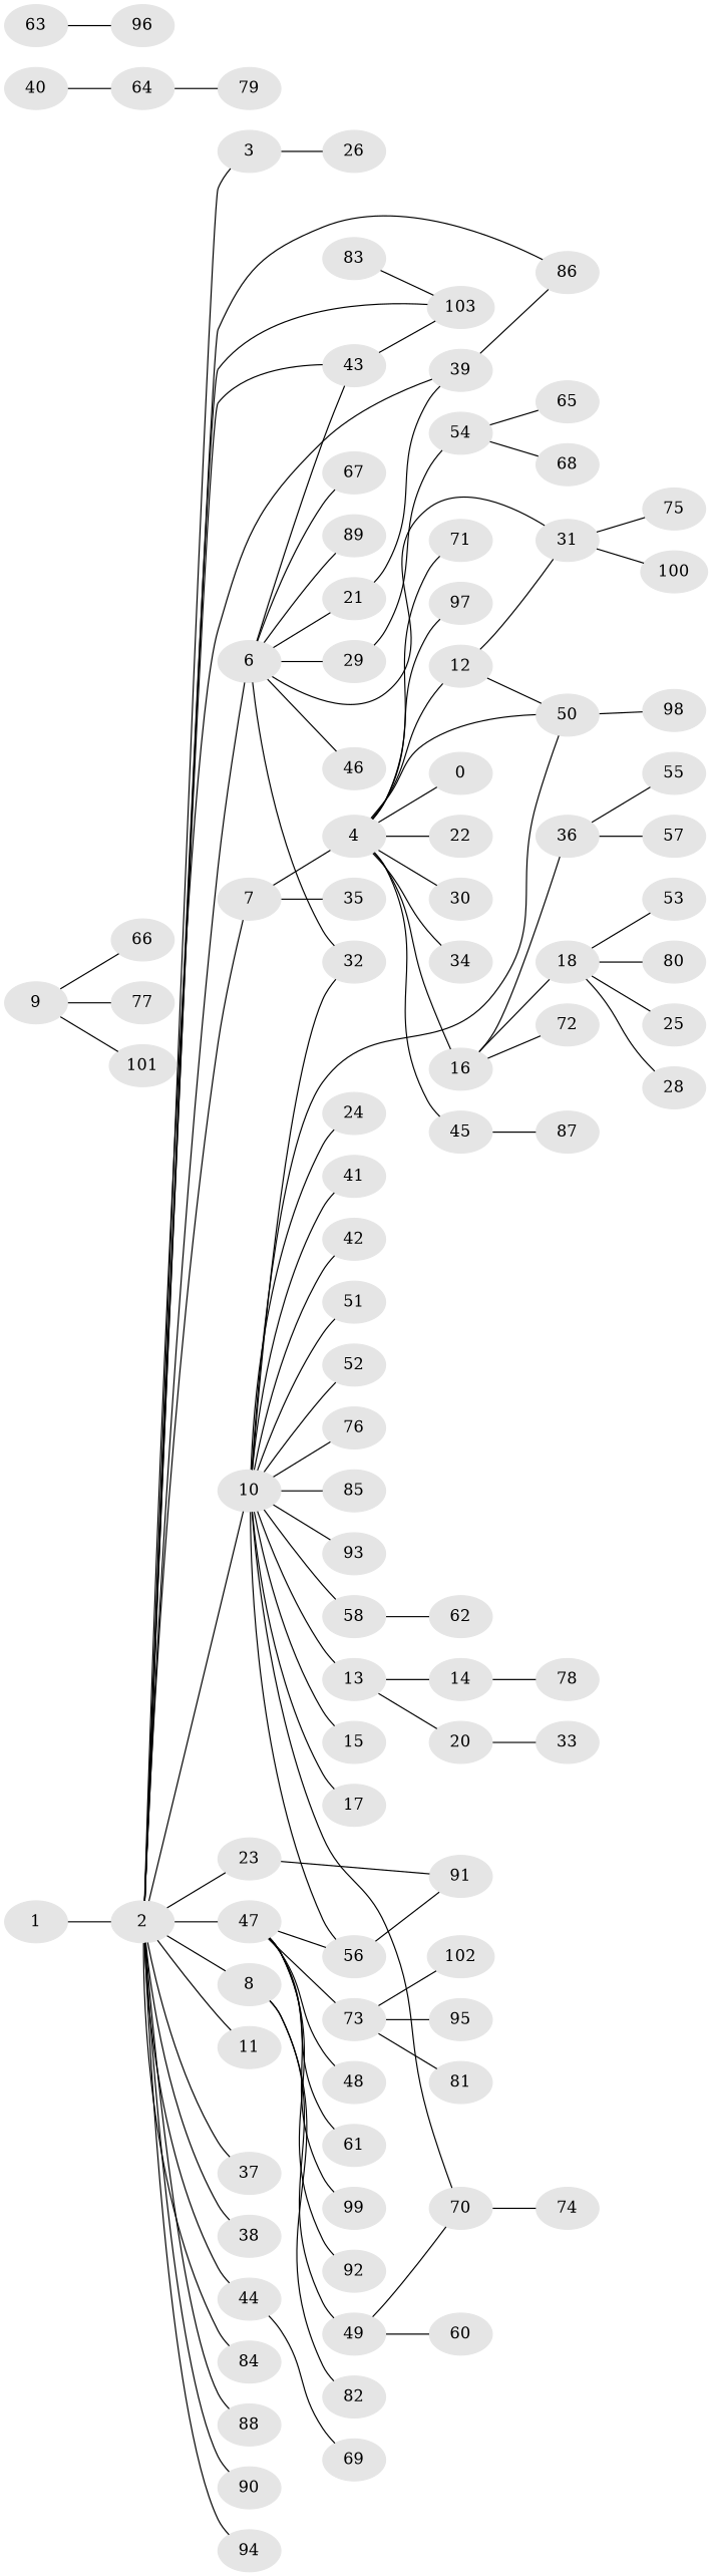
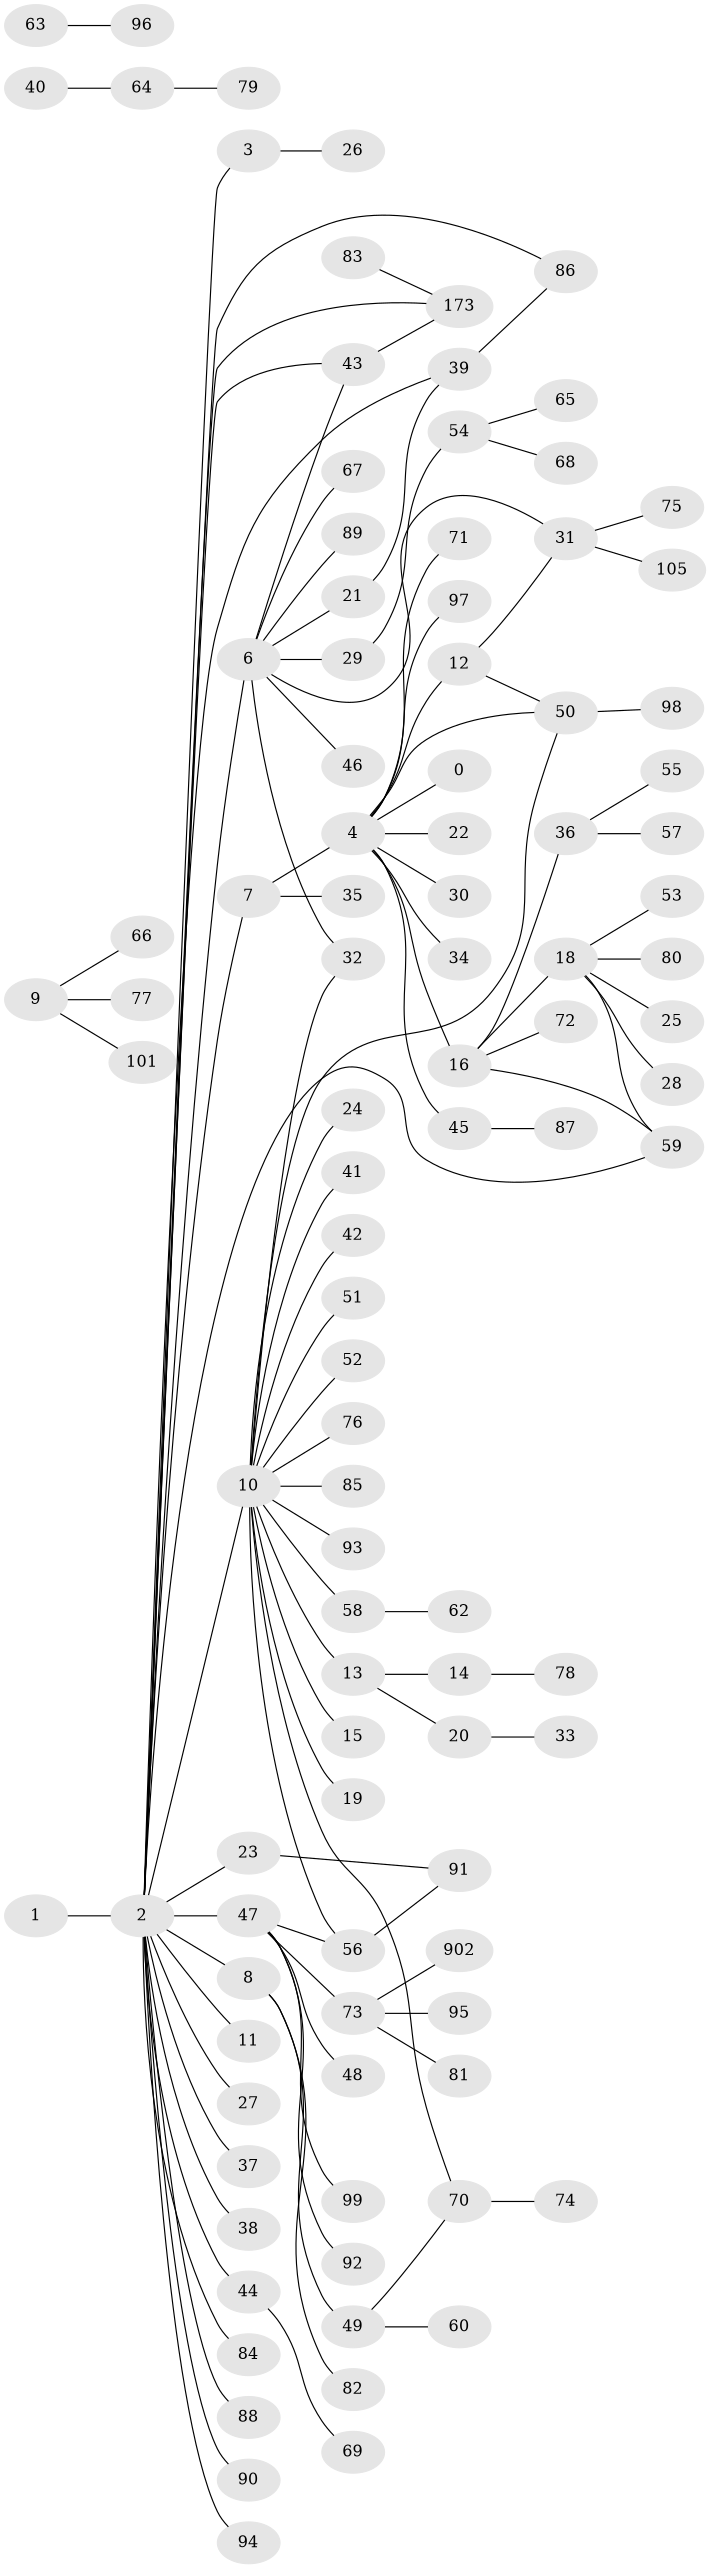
  graph {
    rankdir=LR
    node [color=gray90 style=filled]
    1
    2
    3
    6
    7
    8
    10
    11
    23
+   27
    37
    38
    39
    43
    44
    47
+   59
    84
    86
    88
    90
    94
-   103
+   103 [label=173]
    26
    n25 [label=0]
    4
    12
    16
    22
    30
    34
    45
    50
    71
    97
    21
    29
    31
    32
    46
    67
    89
    35
    49
    82
    13
    15
-   17
+   17 [label=19]
    24
    41
    42
    51
    52
    56
    58
    70
    76
    85
    93
    91
    69
    48
-   61
    73
    92
    99
    18
    36
    72
    87
    98
    9
    66
    77
    101
    54
    75
-   100
+   100 [label=105]
    40
    64
    60
    14
    20
    62
    74
    78
    33
    25
    28
    53
    80
    55
    57
    63
    96
    79
    83
    65
    68
    81
    95
-   102
+   102 [label=902]
    1 -- 2
    2 -- 3
    2 -- 6
    2 -- 7
    2 -- 8
    2 -- 10
    2 -- 11
    2 -- 23
+   2 -- 27
    2 -- 37
    2 -- 38
    2 -- 39
    2 -- 43
    2 -- 44
    2 -- 47
+   2 -- 59
    2 -- 84
    2 -- 86
    2 -- 88
    2 -- 90
    2 -- 94
    2 -- 103
    3 -- 26
    6 -- 43
    6 -- 21
    6 -- 29
    6 -- 31
    6 -- 32
    6 -- 46
    6 -- 67
    6 -- 89
    7 -- 4
    7 -- 35
    8 -- 49
    8 -- 82
    10 -- 50
    10 -- 32
    10 -- 13
    10 -- 15
    10 -- 17
    10 -- 24
    10 -- 41
    10 -- 42
    10 -- 51
    10 -- 52
    10 -- 56
    10 -- 58
    10 -- 70
    10 -- 76
    10 -- 85
    10 -- 93
    23 -- 91
    39 -- 86
    43 -- 103
    44 -- 69
    47 -- 56
    47 -- 48
-   47 -- 61
    47 -- 73
    47 -- 92
    47 -- 99
    4 -- n25
    4 -- 12
    4 -- 16
    4 -- 22
    4 -- 30
    4 -- 34
    4 -- 45
    4 -- 50
    4 -- 71
    4 -- 97
    12 -- 50
    12 -- 31
+   16 -- 59
    16 -- 18
    16 -- 36
    16 -- 72
    45 -- 87
    50 -- 98
    21 -- 39
    29 -- 54
    31 -- 75
    31 -- 100
    49 -- 70
    49 -- 60
    13 -- 14
    13 -- 20
    56 -- 91
    58 -- 62
    70 -- 74
    73 -- 81
    73 -- 95
    73 -- 102
+   18 -- 59
    18 -- 25
    18 -- 28
    18 -- 53
    18 -- 80
    36 -- 55
    36 -- 57
    9 -- 66
    9 -- 77
    9 -- 101
    54 -- 65
    54 -- 68
    40 -- 64
    64 -- 79
    14 -- 78
    20 -- 33
    63 -- 96
    83 -- 103
  }
